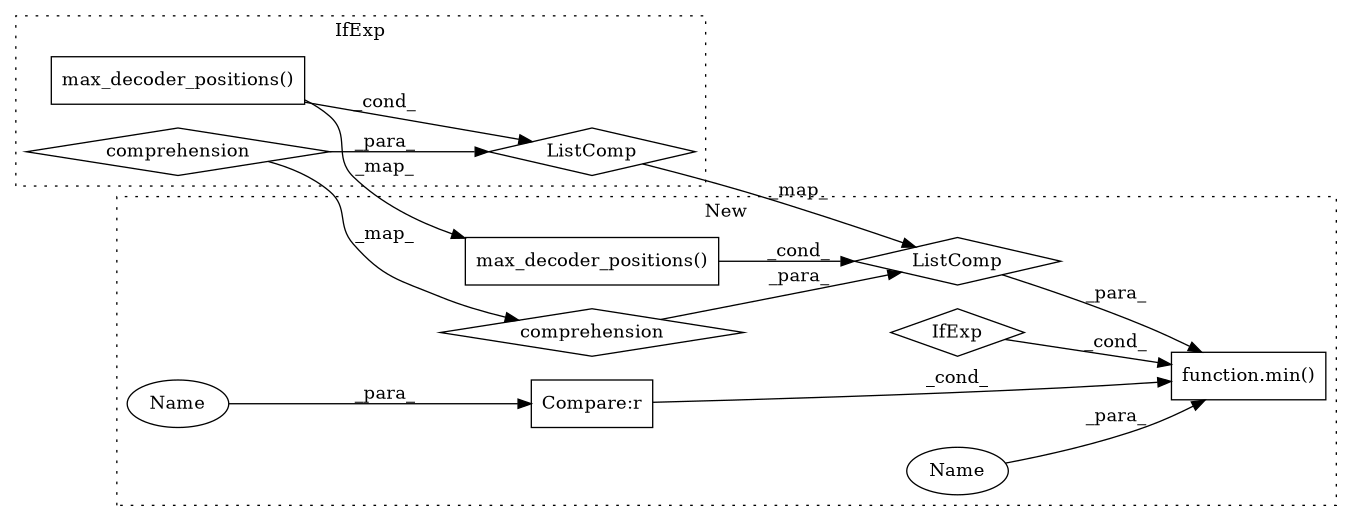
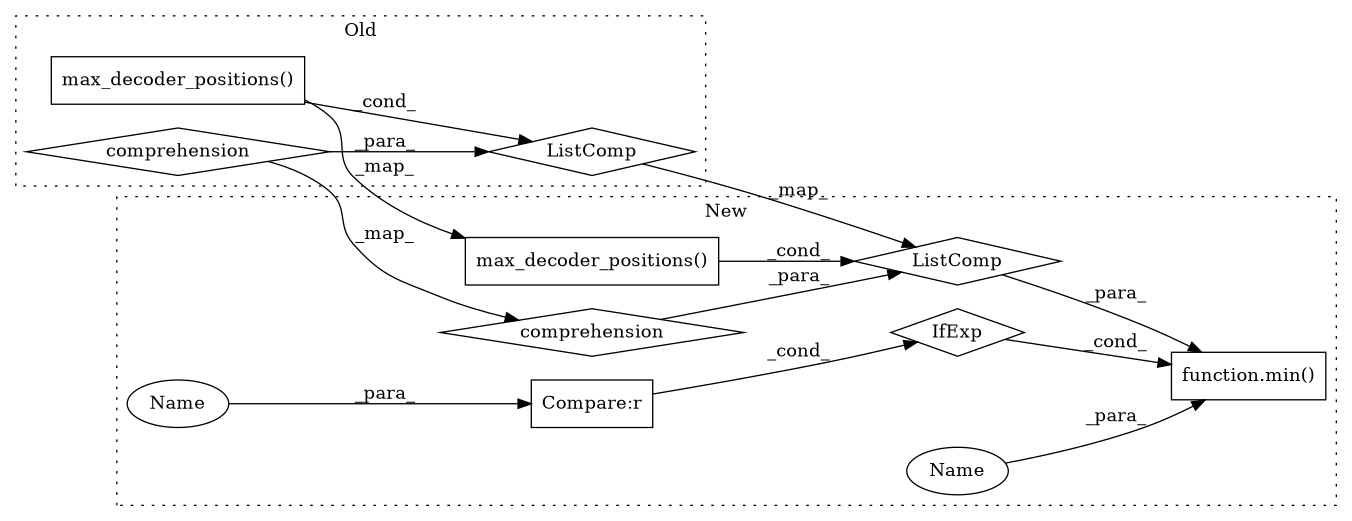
  digraph {
    rankdir=LR
    node [a=75 l=25 s=1853 shape=diamond]
    n1 [label="max_decoder_positions()" s=1767 shape=box]
    n2 [a=106 l=48 label=ListComp s=1766]
    n3 [a=45 l=3 label=comprehension s=1793]
    n4 [label="max_decoder_positions()" s=1763 shape=box]
    n5 [l="4,1" label="function.min()" s="1873,1900" shape=box]
    n6 [a=40 l=14 label="Compare:r" shape=box]
    n7 [a=51 l="4,6" label=IfExp s="1849,1867"]
    n8 [a=106 l=48 label=ListComp s=1762]
    n9 [a=45 l=3 label=comprehension s=1789]
    n10 [a=87 l=6 label=Name shape=ellipse]
    n11 [a=87 l=6 label=Name s=1877 shape=ellipse]
    subgraph cluster_1 {
-     label=IfExp
+     label=Old
      style=dotted
      n1
      n2
      n3
    }
    subgraph cluster_2 {
      label=New
      style=dotted
      n4
      n5
      n6
      n7
      n8
      n9
      n10
      n11
    }
    n1 -> n2 [label=_cond_]
    n1 -> n4 [label=_map_]
    n2 -> n8 [label=_map_]
    n3 -> n2 [label=_para_]
    n3 -> n9 [label=_map_]
    n4 -> n8 [label=_cond_]
-   n6 -> n5 [label=_cond_]
+   n6 -> n7 [label=_cond_]
    n7 -> n5 [label=_cond_]
    n8 -> n5 [label=_para_]
    n9 -> n8 [label=_para_]
    n10 -> n6 [label=_para_]
    n11 -> n5 [label=_para_]
  }
